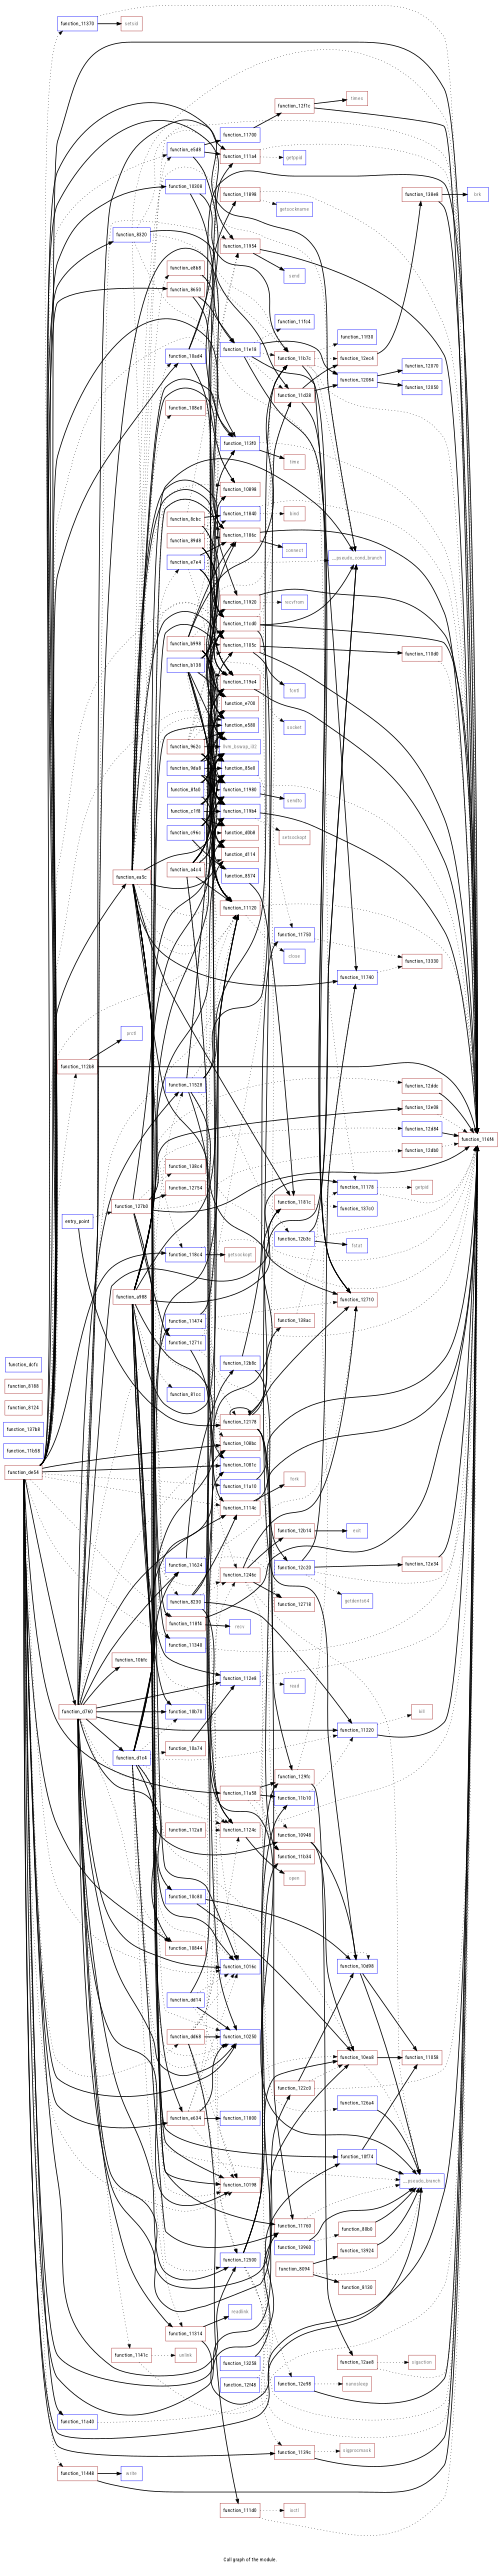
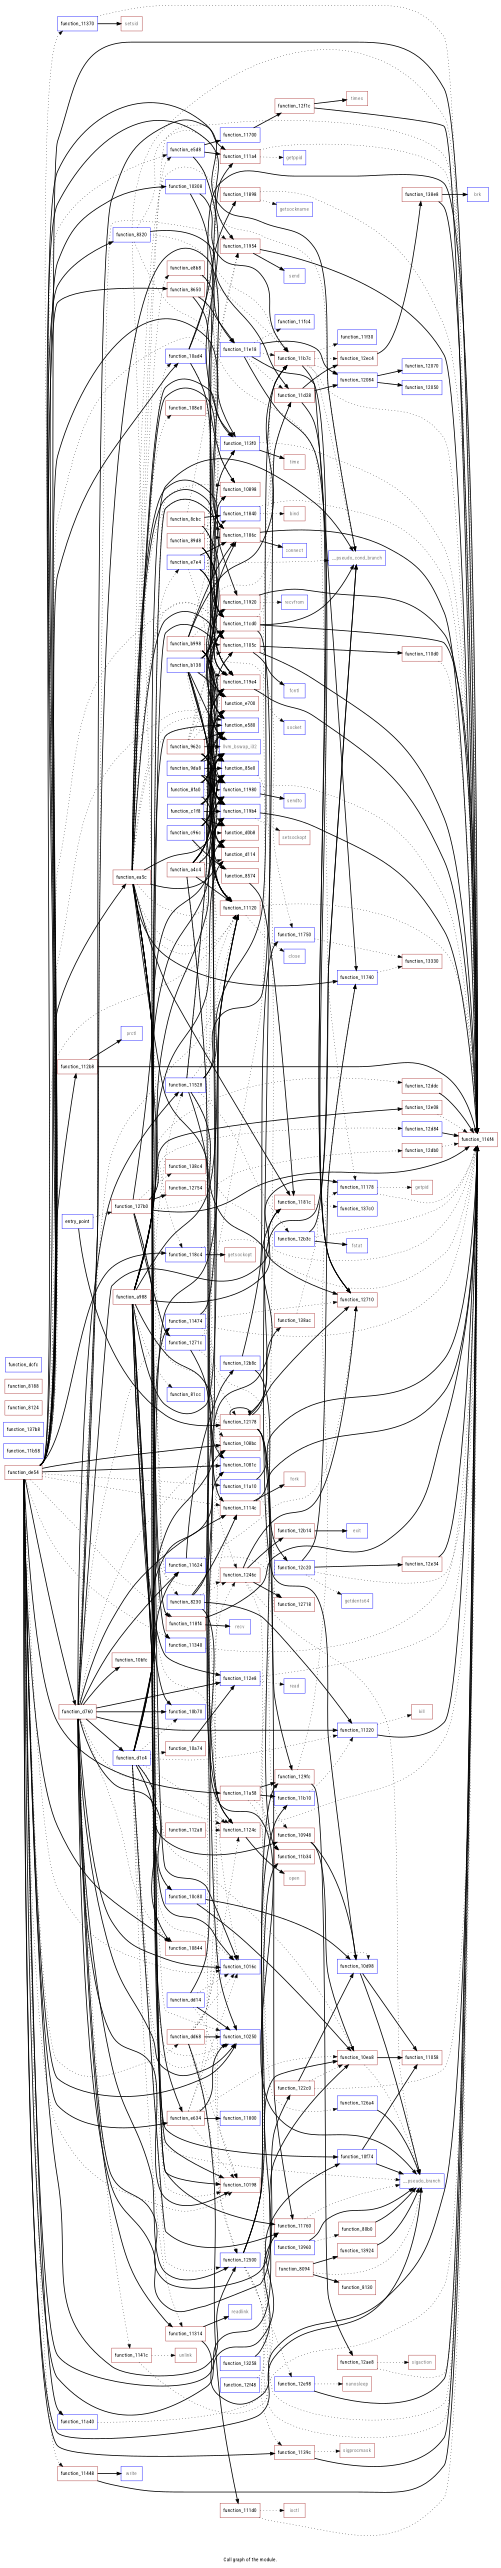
  digraph {
    fontname="Roboto Condensed"
    label="Call graph of the module."
    rankdir=LR
    node [color=brown fontname="Roboto Condensed" shape=record]
    edge [fontname="Roboto Condensed" style=bold]
    n1 [color=blue label="{function_113f0}"]
    n2 [label="{function_116f4}"]
    n3 [fontcolor=gray50 label="{time}"]
    n4 [label="{function_1141c}"]
    n5 [fontcolor=gray50 label="{unlink}"]
    n6 [label="{function_e700}"]
    n7 [label="{function_10ea8}"]
    n8 [label="{function_11058}"]
    n9 [color=blue fontcolor=gray50 label="{__pseudo_branch}"]
    n10 [color=blue label="{function_e7e4}"]
    n11 [label="{function_1105c}"]
    n12 [label="{function_1186c}"]
    n13 [label="{function_108bc}"]
    n14 [label="{function_119e4}"]
    n15 [color=blue fontcolor=gray50 label="{__pseudo_cond_branch}"]
    n16 [label="{function_110d0}"]
    n17 [color=blue fontcolor=gray50 label="{fcntl}"]
    n18 [color=blue fontcolor=gray50 label="{connect}"]
    n19 [color=blue fontcolor=gray50 label="{socket}"]
    n20 [label="{function_112b8}"]
    n21 [color=blue fontcolor=gray50 label="{prctl}"]
    n22 [label="{function_11954}"]
    n23 [color=blue fontcolor=gray50 label="{send}"]
    n24 [label="{function_10948}"]
    n25 [color=blue label="{function_10d98}"]
    n26 [label="{function_11448}"]
    n27 [color=blue fontcolor=gray50 label="{write}"]
    n28 [color=blue label="{function_11220}"]
    n29 [fontcolor=gray50 label="{kill}"]
    n30 [color=blue label="{function_11474}"]
    n31 [label="{function_11120}"]
    n32 [label="{function_11d28}"]
    n33 [label="{function_12710}"]
    n34 [label="{function_12718}"]
    n35 [color=blue fontcolor=gray50 label="{close}"]
    n36 [label="{function_12ec4}"]
    n37 [color=blue label="{function_12084}"]
    n38 [color=blue label="{function_11528}"]
    n39 [label="{function_1124c}"]
    n40 [label="{function_11b7c}"]
    n41 [color=blue label="{function_12b3c}"]
    n42 [label="{function_11cd0}"]
    n43 [fontcolor=gray50 label="{open}"]
    n44 [color=blue label="{function_11f30}"]
    n45 [color=blue fontcolor=gray50 label="{fstat}"]
    n46 [color=blue label="{function_10f74}"]
    n47 [color=blue label="{function_11624}"]
    n48 [color=blue label="{function_12b8c}"]
    n49 [color=blue label="{function_11750}"]
    n50 [color=blue label="{function_12c20}"]
    n51 [color=blue label="{function_112e8}"]
    n52 [color=blue fontcolor=gray50 label="{read}"]
    n53 [color=blue label="{function_10c80}"]
    n54 [color=blue label="{function_e5d8}"]
    n55 [color=blue label="{function_11700}"]
    n56 [color=blue label="{function_11178}"]
    n57 [label="{function_111a4}"]
    n58 [label="{function_12f1c}"]
    n59 [fontcolor=gray50 label="{getpid}"]
    n60 [color=blue fontcolor=gray50 label="{getppid}"]
    n61 [label="{function_e634}"]
    n62 [color=blue label="{function_1016c}"]
    n63 [label="{function_10198}"]
    n64 [color=blue label="{function_10250}"]
    n65 [color=blue label="{function_11800}"]
    n66 [color=blue label="{function_1081c}"]
    n67 [color=blue label="{function_e580}"]
    n68 [color=blue label="{function_118c4}"]
    n69 [fontcolor=gray50 label="{getsockopt}"]
    n70 [label="{function_e8b8}"]
    n71 [label="{function_10898}"]
    n72 [color=blue label="{function_11e18}"]
    n73 [color=blue label="{function_11740}"]
    n74 [color=blue label="{function_11fc4}"]
    n75 [label="{function_ea5c}"]
    n76 [label="{function_118f4}"]
    n77 [label="{function_1114c}"]
    n78 [label="{function_1181c}"]
    n79 [color=blue label="{function_11340}"]
    n80 [label="{function_11920}"]
    n81 [color=blue label="{function_10ad4}"]
    n82 [label="{function_108e0}"]
    n83 [color=blue label="{function_11980}"]
    n84 [color=blue label="{function_119b4}"]
    n85 [color=blue fontcolor=gray50 label="{llvm_bswap_i32}"]
    n86 [label="{function_1246c}"]
    n87 [label="{function_d0b8}"]
    n88 [label="{function_d114}"]
    n89 [label="{function_13330}"]
    n90 [color=blue fontcolor=gray50 label="{recv}"]
    n91 [fontcolor=gray50 label="{fork}"]
    n92 [color=blue label="{function_137c0}"]
    n93 [color=blue fontcolor=gray50 label="{recvfrom}"]
    n94 [label="{function_11898}"]
    n95 [color=blue fontcolor=gray50 label="{sendto}"]
    n96 [fontcolor=gray50 label="{setsockopt}"]
    n97 [label="{function_12b14}"]
    n98 [color=blue label="{function_126a4}"]
    n99 [label="{function_10a74}"]
    n100 [fontcolor=gray50 label="{times}"]
    n101 [label="{function_11314}"]
    n102 [color=blue fontcolor=gray50 label="{readlink}"]
    n103 [label="{function_11760}"]
    n104 [color=blue label="{function_11370}"]
    n105 [fontcolor=gray50 label="{setsid}"]
    n106 [color=blue label="{function_10308}"]
    n107 [label="{function_1139c}"]
    n108 [fontcolor=gray50 label="{sigprocmask}"]
    n109 [color=blue fontcolor=gray50 label="{getsockname}"]
    n110 [label="{function_10844}"]
    n111 [color=blue label="{function_10b70}"]
    n112 [color=blue label="{function_11840}"]
    n113 [fontcolor=gray50 label="{bind}"]
    n114 [label="{function_112a8}"]
    n115 [label="{function_111d0}"]
    n116 [fontcolor=gray50 label="{ioctl}"]
    n117 [label="{function_10bfc}"]
    n118 [color=blue label="{function_11a10}"]
    n119 [label="{function_11b34}"]
    n120 [color=blue label="{function_11a40}"]
    n121 [label="{function_11a58}"]
    n122 [color=blue label="{function_11b10}"]
    n123 [label="{function_129fc}"]
    n124 [label="{function_12ae8}"]
    n125 [color=blue label="{function_11b58}"]
    n126 [label="{function_138e8}"]
    n127 [color=blue label="{function_12050}"]
    n128 [color=blue label="{function_12070}"]
    n129 [label="{function_12db0}"]
    n130 [fontcolor=gray50 label="{sigaction}"]
    n131 [color=blue fontcolor=gray50 label="{exit}"]
    n132 [color=blue fontcolor=gray50 label="{getdents64}"]
    n133 [fontcolor=gray50 label="{nanosleep}"]
    n134 [color=blue fontcolor=gray50 label="{brk}"]
    n135 [label="{function_127b0}"]
    n136 [label="{function_12ddc}"]
    n137 [label="{function_12e08}"]
    n138 [label="{function_138c4}"]
    n139 [color=blue label="{function_12d84}"]
    n140 [color=blue label="{function_1271c}"]
    n141 [label="{function_12754}"]
    n142 [label="{function_12178}"]
    n143 [label="{function_12e34}"]
    n144 [color=blue label="{function_12e98}"]
    n145 [color=blue label="{function_12f48}"]
    n146 [color=blue label="{function_13258}"]
    n147 [color=blue label="{function_137b8}"]
    n148 [label="{function_138ac}"]
    n149 [label="{function_13924}"]
    n150 [color=blue label="{function_13960}"]
    n151 [label="{function_80b0}"]
    n152 [label="{function_122c0}"]
    n153 [color=blue label="{function_12500}"]
    n154 [label="{function_8094}"]
    n155 [label="{function_8130}"]
    n156 [label="{function_8124}"]
    n157 [label="{function_8188}"]
    n158 [color=blue label="{entry_point}"]
    n159 [color=blue label="{function_81cc}"]
    n160 [color=blue label="{function_8230}"]
    n161 [color=blue label="{function_8320}"]
-   n162 [color=blue label="{function_8574}"]
+   n162 [label="{function_8574}"]
    n163 [color=blue label="{function_85e0}"]
    n164 [label="{function_8650}"]
    n165 [label="{function_89d8}"]
    n166 [label="{function_8cbc}"]
    n167 [color=blue label="{function_8fa0}"]
    n168 [label="{function_962c}"]
    n169 [color=blue label="{function_9da8}"]
    n170 [label="{function_a4c4}"]
    n171 [label="{function_a988}"]
    n172 [color=blue label="{function_b138}"]
    n173 [label="{function_b998}"]
    n174 [color=blue label="{function_c1f8}"]
    n175 [color=blue label="{function_c96c}"]
    n176 [color=blue label="{function_d1c4}"]
    n177 [label="{function_d760}"]
    n178 [color=blue label="{function_dcfc}"]
    n179 [color=blue label="{function_dd14}"]
    n180 [label="{function_dd68}"]
    n181 [label="{function_de54}"]
    n1 -> n2 [style=dotted]
    n1 -> n3
    n4 -> n2 [style=dotted]
    n4 -> n5 [style=dotted]
    n7 -> n8
    n7 -> n9 [style=dotted]
    n10 -> n11
    n10 -> n12
    n10 -> n13 [style=dotted]
    n10 -> n14
    n10 -> n15 [style=dotted]
    n11 -> n2
    n11 -> n16
    n11 -> n17
    n12 -> n2
    n12 -> n18
    n14 -> n2
    n14 -> n19 [style=dotted]
    n16 -> n2 [style=dotted]
    n20 -> n2
    n20 -> n21
    n22 -> n2
    n22 -> n23
    n24 -> n7
    n24 -> n25
    n25 -> n8
    n25 -> n9
    n25 -> n25 [style=dotted]
    n26 -> n2
    n26 -> n27
    n28 -> n2
    n28 -> n29 [style=dotted]
    n30 -> n2 [style=dotted]
    n30 -> n31
    n30 -> n32 [style=dotted]
    n30 -> n33 [style=dotted]
    n30 -> n34 [style=dotted]
    n31 -> n2 [style=dotted]
    n31 -> n35 [style=dotted]
    n32 -> n33
    n32 -> n36
    n32 -> n37
    n36 -> n126
    n37 -> n127
    n37 -> n128
    n38 -> n2 [style=dotted]
    n38 -> n11
    n38 -> n31 [style=dotted]
    n38 -> n32
    n38 -> n33
    n38 -> n39
    n38 -> n40
    n38 -> n41 [style=dotted]
    n38 -> n42 [style=dotted]
    n39 -> n2 [style=dotted]
    n39 -> n43
    n40 -> n2 [style=dotted]
    n40 -> n15 [style=dotted]
    n40 -> n33
    n40 -> n36 [style=dotted]
    n40 -> n37 [style=dotted]
    n40 -> n44 [style=dotted]
    n41 -> n2 [style=dotted]
    n41 -> n15
    n41 -> n45
    n42 -> n2
    n42 -> n15
    n42 -> n25
    n42 -> n40 [style=dotted]
    n46 -> n8
    n46 -> n9
    n47 -> n33 [style=dotted]
    n47 -> n34 [style=dotted]
    n47 -> n48
    n48 -> n49
    n48 -> n50
    n49 -> n89 [style=dotted]
    n50 -> n2 [style=dotted]
    n50 -> n73
    n50 -> n132 [style=dotted]
    n50 -> n143
    n51 -> n2 [style=dotted]
    n51 -> n52 [style=dotted]
    n53 -> n7
    n53 -> n25
    n54 -> n1
    n54 -> n55
    n54 -> n56 [style=dotted]
    n54 -> n57
    n55 -> n58
    n56 -> n2 [style=dotted]
    n56 -> n59 [style=dotted]
    n57 -> n2 [style=dotted]
    n57 -> n60 [style=dotted]
    n58 -> n2
    n58 -> n100
    n61 -> n7 [style=dotted]
    n61 -> n62 [style=dotted]
    n61 -> n63 [style=dotted]
    n61 -> n64
    n61 -> n65
    n61 -> n66 [style=dotted]
    n68 -> n2 [style=dotted]
    n68 -> n69
    n70 -> n40 [style=dotted]
    n70 -> n66 [style=dotted]
    n70 -> n71 [style=dotted]
    n70 -> n72
    n72 -> n32 [style=dotted]
    n72 -> n33
    n72 -> n37
    n72 -> n40 [style=dotted]
    n72 -> n73
    n72 -> n74 [style=dotted]
    n73 -> n89 [style=dotted]
    n75 -> n1
    n75 -> n2 [style=dotted]
    n75 -> n7 [style=dotted]
    n75 -> n10 [style=dotted]
    n75 -> n11 [style=dotted]
    n75 -> n12
    n75 -> n14
    n75 -> n22 [style=dotted]
    n75 -> n31 [style=dotted]
    n75 -> n42
    n75 -> n46
    n75 -> n49 [style=dotted]
    n75 -> n54 [style=dotted]
    n75 -> n62
    n75 -> n63
    n75 -> n64 [style=dotted]
    n75 -> n67 [style=dotted]
    n75 -> n68 [style=dotted]
    n75 -> n70 [style=dotted]
    n75 -> n73
    n75 -> n76
    n75 -> n77
    n75 -> n78
    n75 -> n79
    n75 -> n80
    n75 -> n81 [style=dotted]
    n75 -> n82 [style=dotted]
    n75 -> n83
    n75 -> n84
    n75 -> n85 [style=dotted]
    n75 -> n86 [style=dotted]
    n75 -> n87 [style=dotted]
    n75 -> n88 [style=dotted]
    n76 -> n2
    n76 -> n90
    n77 -> n2
    n77 -> n91
    n78 -> n92 [style=dotted]
    n79 -> n2 [style=dotted]
    n80 -> n2
    n80 -> n93 [style=dotted]
    n81 -> n2
    n81 -> n14
    n81 -> n31 [style=dotted]
    n81 -> n94
    n83 -> n2 [style=dotted]
    n83 -> n95
    n84 -> n2
    n84 -> n96 [style=dotted]
    n86 -> n9 [style=dotted]
    n86 -> n33
    n86 -> n34
    n86 -> n97
    n86 -> n98 [style=dotted]
    n94 -> n2 [style=dotted]
    n94 -> n109 [style=dotted]
    n97 -> n131
    n98 -> n9
    n99 -> n51
    n101 -> n2
    n101 -> n102
    n103 -> n9 [style=dotted]
    n104 -> n2 [style=dotted]
    n104 -> n105
    n106 -> n40
    n106 -> n71
    n107 -> n2
    n107 -> n108 [style=dotted]
    n112 -> n2 [style=dotted]
    n112 -> n113 [style=dotted]
    n114 -> n39 [style=dotted]
    n115 -> n2 [style=dotted]
    n115 -> n116 [style=dotted]
    n118 -> n2
    n118 -> n119 [style=dotted]
    n120 -> n103 [style=dotted]
    n121 -> n2 [style=dotted]
    n121 -> n119 [style=dotted]
    n121 -> n122
    n121 -> n123
    n122 -> n28 [style=dotted]
    n123 -> n73 [style=dotted]
    n123 -> n124
    n124 -> n2 [style=dotted]
    n124 -> n130 [style=dotted]
    n126 -> n2
    n126 -> n134
    n129 -> n2 [style=dotted]
    n135 -> n2
    n135 -> n9 [style=dotted]
    n135 -> n15
    n135 -> n86 [style=dotted]
    n135 -> n103
    n135 -> n129 [style=dotted]
    n135 -> n136 [style=dotted]
    n135 -> n137
    n135 -> n138 [style=dotted]
    n135 -> n139 [style=dotted]
    n135 -> n140
    n135 -> n141
    n136 -> n2
    n137 -> n2 [style=dotted]
    n139 -> n2
    n140 -> n11 [style=dotted]
    n140 -> n39
    n140 -> n142 [style=dotted]
    n142 -> n15
    n142 -> n33
    n142 -> n103
    n142 -> n119
    n142 -> n123
    n142 -> n142
    n142 -> n148
    n143 -> n2
    n144 -> n2
    n144 -> n133 [style=dotted]
    n145 -> n103 [style=dotted]
    n146 -> n103
    n148 -> n56 [style=dotted]
    n149 -> n9
    n150 -> n9
    n150 -> n151 [style=dotted]
    n151 -> n9
    n152 -> n2 [style=dotted]
    n152 -> n7 [style=dotted]
    n152 -> n25
    n153 -> n2 [style=dotted]
    n153 -> n107 [style=dotted]
    n153 -> n119
    n153 -> n122
    n153 -> n123
    n153 -> n144 [style=dotted]
    n154 -> n9 [style=dotted]
    n154 -> n149
    n154 -> n155
    n158 -> n135 [style=dotted]
    n158 -> n142
    n160 -> n9
    n160 -> n28
    n160 -> n57
    n160 -> n77
    n160 -> n86 [style=dotted]
    n160 -> n153 [style=dotted]
    n161 -> n2 [style=dotted]
    n161 -> n15 [style=dotted]
    n161 -> n32
    n161 -> n42 [style=dotted]
    n161 -> n71 [style=dotted]
    n161 -> n160 [style=dotted]
    n162 -> n78
    n163 -> n24 [style=dotted]
    n164 -> n12 [style=dotted]
    n164 -> n42
    n164 -> n72
    n165 -> n6
    n165 -> n12 [style=dotted]
    n165 -> n14 [style=dotted]
    n165 -> n22 [style=dotted]
    n165 -> n42 [style=dotted]
    n165 -> n67
    n165 -> n85 [style=dotted]
    n165 -> n112 [style=dotted]
    n165 -> n163 [style=dotted]
    n166 -> n6
    n166 -> n12 [style=dotted]
    n166 -> n14 [style=dotted]
    n166 -> n22 [style=dotted]
    n166 -> n42 [style=dotted]
    n166 -> n67 [style=dotted]
    n166 -> n85 [style=dotted]
    n166 -> n112
    n166 -> n163 [style=dotted]
    n167 -> n6 [style=dotted]
    n167 -> n14 [style=dotted]
    n167 -> n31
    n167 -> n42
    n167 -> n67 [style=dotted]
    n167 -> n83 [style=dotted]
    n167 -> n84 [style=dotted]
    n167 -> n85
    n167 -> n87 [style=dotted]
    n167 -> n88 [style=dotted]
    n167 -> n163 [style=dotted]
    n168 -> n6 [style=dotted]
    n168 -> n14 [style=dotted]
    n168 -> n31 [style=dotted]
    n168 -> n42 [style=dotted]
    n168 -> n67
    n168 -> n71 [style=dotted]
    n168 -> n83
    n168 -> n84
    n168 -> n85
    n168 -> n87 [style=dotted]
    n168 -> n88
    n168 -> n163 [style=dotted]
    n169 -> n6
    n169 -> n14 [style=dotted]
    n169 -> n31
    n169 -> n42 [style=dotted]
    n169 -> n67
    n169 -> n83
    n169 -> n84
    n169 -> n85
    n169 -> n87 [style=dotted]
    n169 -> n88 [style=dotted]
    n169 -> n163
    n170 -> n14 [style=dotted]
    n170 -> n31
    n170 -> n42
    n170 -> n62 [style=dotted]
    n170 -> n64
    n170 -> n67
    n170 -> n71
    n170 -> n83 [style=dotted]
    n170 -> n84
    n170 -> n85
    n170 -> n87 [style=dotted]
    n170 -> n88 [style=dotted]
    n170 -> n163 [style=dotted]
    n171 -> n14
    n171 -> n31
    n171 -> n39 [style=dotted]
    n171 -> n42
    n171 -> n51
    n171 -> n61
    n171 -> n62
    n171 -> n63
    n171 -> n64 [style=dotted]
    n171 -> n66
    n171 -> n67
    n171 -> n71 [style=dotted]
    n171 -> n78
    n171 -> n83
    n171 -> n84
    n171 -> n87
    n171 -> n88
    n171 -> n111
    n171 -> n159 [style=dotted]
    n171 -> n163
    n172 -> n1
    n172 -> n6
    n172 -> n11 [style=dotted]
    n172 -> n12
    n172 -> n14 [style=dotted]
    n172 -> n31
    n172 -> n40 [style=dotted]
    n172 -> n42 [style=dotted]
    n172 -> n67 [style=dotted]
    n172 -> n80
    n172 -> n83
    n172 -> n84
    n172 -> n85
    n172 -> n87 [style=dotted]
    n172 -> n88 [style=dotted]
    n172 -> n163 [style=dotted]
    n173 -> n1 [style=dotted]
    n173 -> n6 [style=dotted]
    n173 -> n11 [style=dotted]
    n173 -> n12
    n173 -> n14 [style=dotted]
    n173 -> n31
    n173 -> n40
    n173 -> n42 [style=dotted]
    n173 -> n67
    n173 -> n80 [style=dotted]
    n173 -> n83 [style=dotted]
    n173 -> n84
    n173 -> n85
    n173 -> n87 [style=dotted]
    n173 -> n88
    n173 -> n163 [style=dotted]
    n174 -> n6
    n174 -> n14
    n174 -> n31
    n174 -> n42 [style=dotted]
    n174 -> n67 [style=dotted]
    n174 -> n83 [style=dotted]
    n174 -> n84
    n174 -> n85
    n174 -> n87
    n174 -> n88 [style=dotted]
    n174 -> n162
    n174 -> n163
    n175 -> n14
    n175 -> n31 [style=dotted]
    n175 -> n42
    n175 -> n67 [style=dotted]
    n175 -> n83 [style=dotted]
    n175 -> n84 [style=dotted]
    n175 -> n85 [style=dotted]
    n175 -> n87 [style=dotted]
    n175 -> n88 [style=dotted]
    n175 -> n162
    n175 -> n163
    n176 -> n13
    n176 -> n24
    n176 -> n28 [style=dotted]
    n176 -> n30
    n176 -> n31
    n176 -> n38 [style=dotted]
    n176 -> n39 [style=dotted]
    n176 -> n47
    n176 -> n53 [style=dotted]
    n176 -> n62 [style=dotted]
    n176 -> n63 [style=dotted]
    n176 -> n64 [style=dotted]
    n176 -> n66
    n176 -> n99 [style=dotted]
    n176 -> n101 [style=dotted]
    n176 -> n103
    n176 -> n110
    n176 -> n111 [style=dotted]
    n176 -> n153 [style=dotted]
    n177 -> n1
    n177 -> n4 [style=dotted]
    n177 -> n7
    n177 -> n13 [style=dotted]
    n177 -> n28
    n177 -> n30 [style=dotted]
    n177 -> n31 [style=dotted]
    n177 -> n38
    n177 -> n39 [style=dotted]
    n177 -> n40 [style=dotted]
    n177 -> n47
    n177 -> n51
    n177 -> n53
    n177 -> n56
    n177 -> n57
    n177 -> n62
    n177 -> n63
    n177 -> n64
    n177 -> n77
    n177 -> n101
    n177 -> n110 [style=dotted]
    n177 -> n111
    n177 -> n117
    n177 -> n152
    n177 -> n153
    n177 -> n176
    n179 -> n62 [style=dotted]
    n179 -> n63 [style=dotted]
    n179 -> n64
    n179 -> n78
    n180 -> n39 [style=dotted]
    n180 -> n62 [style=dotted]
    n180 -> n63 [style=dotted]
    n180 -> n64
    n180 -> n77 [style=dotted]
    n180 -> n86 [style=dotted]
    n180 -> n115
    n180 -> n153 [style=dotted]
    n181 -> n2
    n181 -> n7
    n181 -> n9
    n181 -> n11 [style=dotted]
    n181 -> n12
    n181 -> n13
    n181 -> n14 [style=dotted]
    n181 -> n15
-   n181 -> n20 [style=dotted]
+   n181 -> n20
    n181 -> n22
    n181 -> n26 [style=dotted]
    n181 -> n31 [style=dotted]
    n181 -> n46
    n181 -> n54 [style=dotted]
    n181 -> n61
    n181 -> n62 [style=dotted]
    n181 -> n63 [style=dotted]
    n181 -> n64
    n181 -> n66
    n181 -> n67 [style=dotted]
    n181 -> n68
    n181 -> n75
    n181 -> n76 [style=dotted]
    n181 -> n77 [style=dotted]
    n181 -> n79 [style=dotted]
    n181 -> n81
    n181 -> n104 [style=dotted]
    n181 -> n106
    n181 -> n107
    n181 -> n110
    n181 -> n118 [style=dotted]
    n181 -> n120
    n181 -> n121
    n181 -> n153
    n181 -> n161
    n181 -> n164
    n181 -> n177
    n181 -> n180 [style=dotted]
  }
